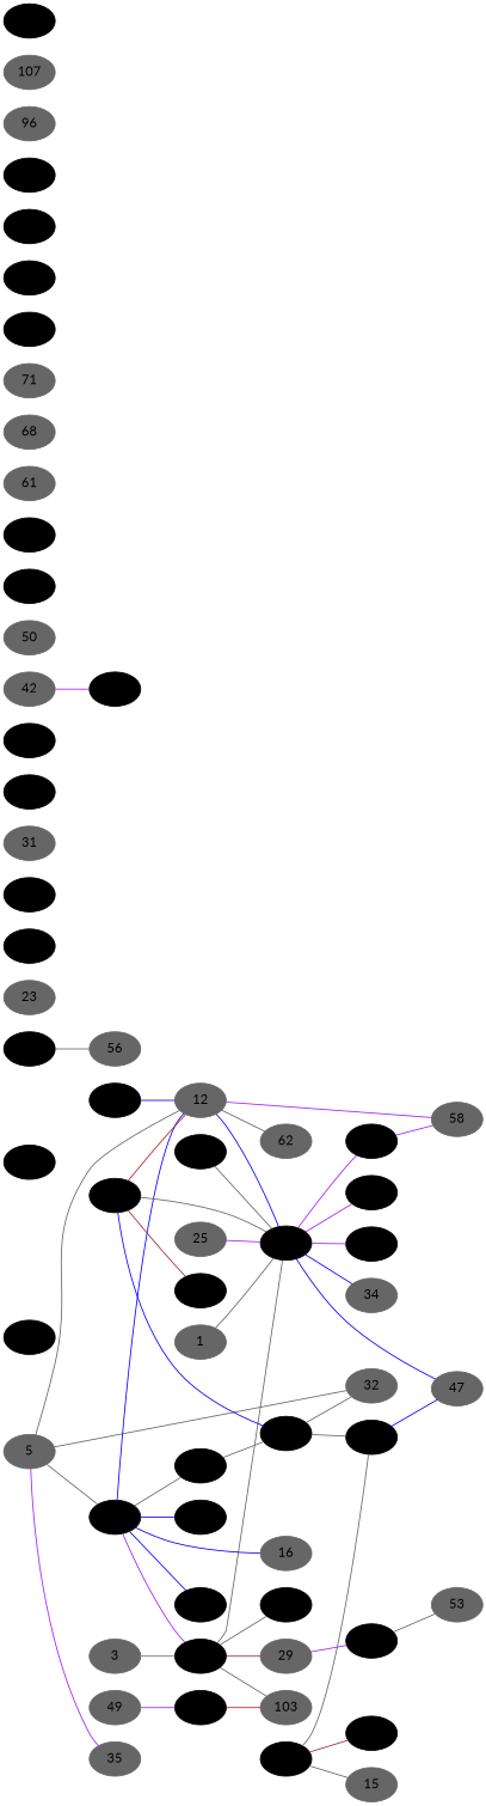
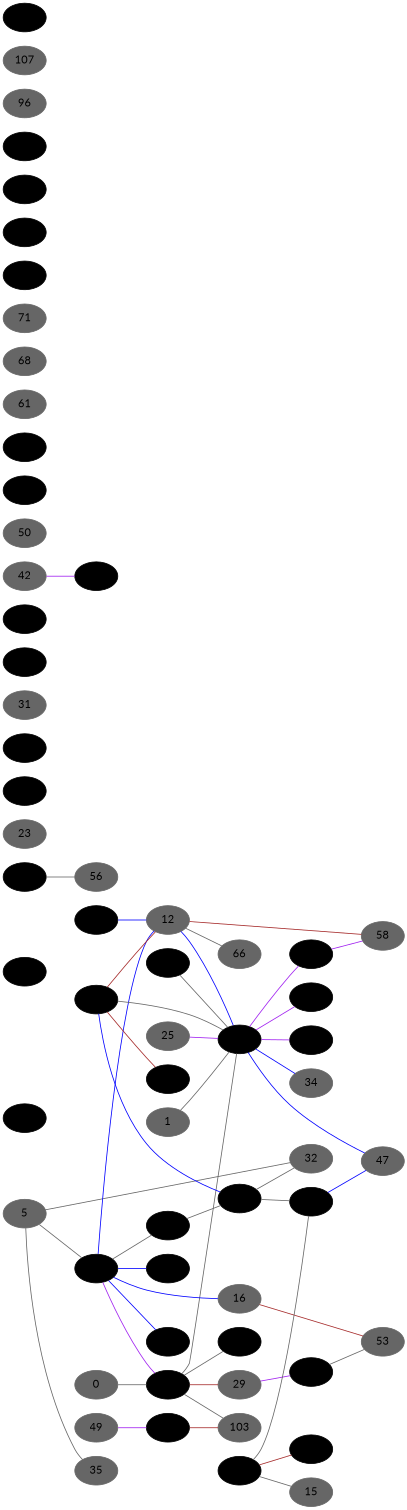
  graph {
    fontname=Lato
    rankdir=LR
    node [color=black fontname=Lato style=filled]
    edge [color=gray40 fontname=Lato]
    26 [super="+124+76+41"]
    34 [color=gray40]
    36 [super="+37"]
    47 [color=gray40 super="+48"]
    51 [super="+117"]
    59
    1 [color=gray40]
    2 [super="+100+95"]
-   3 [color=gray40 super="+14"]
+   3 [color=gray40 super="+14" label=0]
    13 [super="+77+81+45"]
    29 [color=gray40 super="+64+113"]
    103 [color=gray40 super="+106"]
    122
    4 [super="+121"]
    12 [color=gray40 super="+22+97+18+43+19"]
    58 [color=gray40 super="+82"]
-   62 [color=gray40]
+   62 [color=gray40 label=66]
    5 [color=gray40 super="+52+87"]
    8 [super="+63+110"]
    32 [color=gray40]
    35 [color=gray40 super="+70"]
    11 [super="+83"]
    16 [color=gray40]
    24 [super="+91"]
    44
    6 [super="+75"]
    7
    15 [color=gray40 super="+84"]
    27 [super="+67"]
    20 [super="+46"]
    53 [color=gray40 super="+90"]
    9 [super="+66"]
    39 [super="+94"]
    10
    38 [super="+69"]
    17
    21 [super="+105"]
    56 [color=gray40]
    23 [color=gray40]
    25 [color=gray40]
    28
    30
    31 [color=gray40]
    33
    40
    92 [super="+93"]
    42 [color=gray40]
    49 [color=gray40 super="+54"]
    65 [super="+99"]
    50 [color=gray40]
    55
    57
    61 [color=gray40]
    68 [color=gray40]
    71 [color=gray40]
    73
    74
    80
    86
    96 [color=gray40]
    n61 [color=gray40 label=107]
    111
    26 -- 34 [color=blue]
    26 -- 36 [color=purple]
    26 -- 47 [color=blue]
    26 -- 51 [color=purple]
    26 -- 59 [color=purple]
    36 -- 58 [color=purple]
    1 -- 26
    2 -- 26
    3 -- 13
    13 -- 26 [weight=2]
    13 -- 29 [color=brown]
    13 -- 103
    13 -- 122
    29 -- 38 [color=purple]
    4 -- 12 [color=blue]
    12 -- 26 [color=blue]
-   12 -- 58 [color=purple]
+   12 -- 58 [color=brown]
    12 -- 62
-   5 -- 12
    5 -- 8
    5 -- 32
-   5 -- 35 [color=purple]
+   5 -- 35
    8 -- 13 [color=purple]
    8 -- 12 [color=blue]
    8 -- 11
    8 -- 16 [color=blue]
    8 -- 24 [color=blue]
    8 -- 44 [color=blue]
    11 -- 20
+   16 -- 53 [color=brown]
    6 -- 7 [color=brown]
    6 -- 15
    6 -- 27
    27 -- 47 [color=blue]
    20 -- 32
    20 -- 27
    9 -- 26
    9 -- 12 [color=brown weight=2]
    9 -- 20 [color=blue]
    9 -- 39 [color=brown]
    38 -- 53
    21 -- 56
    25 -- 26 [color=purple]
    42 -- 92 [color=purple]
    49 -- 65 [color=purple]
    65 -- 103 [color=brown]
  }
